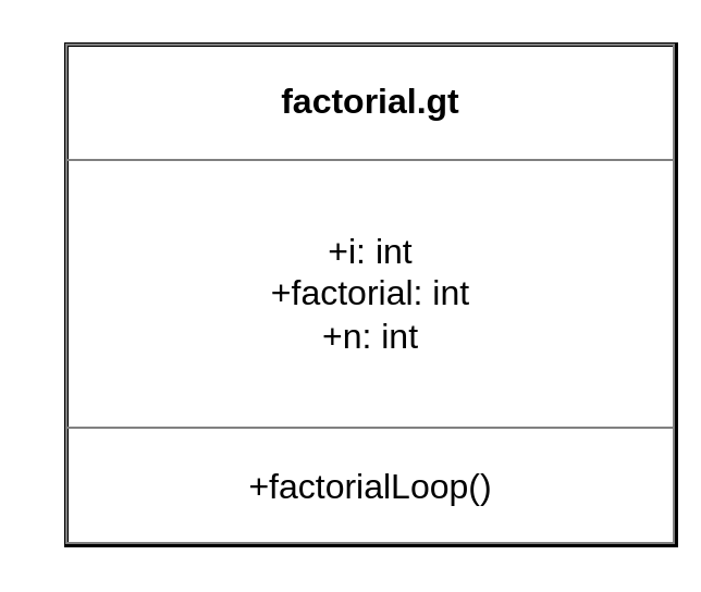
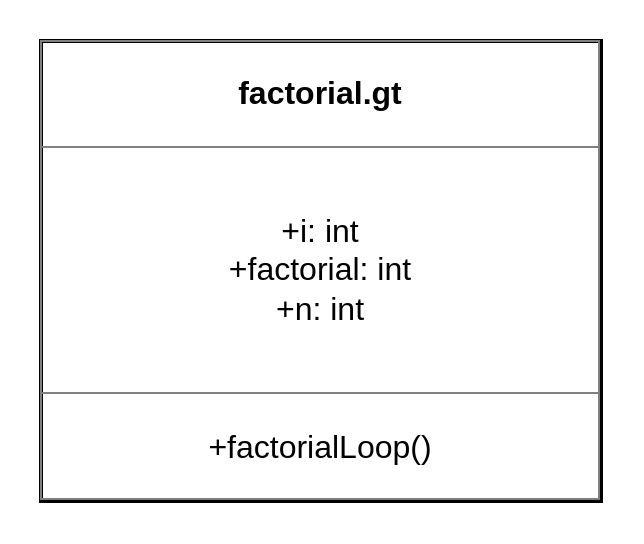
  <mxCell id="0" />
  <mxCell id="1" parent="0" />
- <mxCell id="2" value="&lt;table border=&quot;1&quot; width=&quot;100%&quot; height=&quot;100%&quot; cellpadding=&quot;4&quot; style=&quot;width: 100%; height: 100%; border-collapse: collapse; font-size: 16px;&quot;&gt;&lt;tbody&gt;&lt;tr&gt;&lt;th align=&quot;center&quot;&gt;&lt;font style=&quot;font-size: 16px;&quot;&gt;factorial.gt&lt;/font&gt;&lt;/th&gt;&lt;/tr&gt;&lt;tr&gt;&lt;td align=&quot;center&quot;&gt;+i: int&lt;br&gt;+factorial: int&lt;br&gt;+n: int&lt;/td&gt;&lt;/tr&gt;&lt;tr&gt;&lt;td align=&quot;center&quot;&gt;+factorialLoop()&lt;/td&gt;&lt;/tr&gt;&lt;/tbody&gt;&lt;/table&gt;" style="text;html=1;whiteSpace=wrap;strokeColor=default;fillColor=default;overflow=fill;strokeWidth=2;" vertex="1" parent="1"><mxGeometry x="30" y="20" width="280" height="230" as="geometry" /></mxCell>
+ <mxCell id="2" value="&lt;table border=&quot;1&quot; width=&quot;100%&quot; height=&quot;100%&quot; cellpadding=&quot;4&quot; style=&quot;width: 100%; height: 100%; border-collapse: collapse; font-size: 16px;&quot;&gt;&lt;tbody&gt;&lt;tr&gt;&lt;th align=&quot;center&quot;&gt;&lt;font style=&quot;font-size: 16px;&quot;&gt;factorial.gt&lt;/font&gt;&lt;/th&gt;&lt;/tr&gt;&lt;tr&gt;&lt;td align=&quot;center&quot;&gt;+i: int&lt;br&gt;+factorial: int&lt;br&gt;+n: int&lt;/td&gt;&lt;/tr&gt;&lt;tr&gt;&lt;td align=&quot;center&quot;&gt;+factorialLoop()&lt;/td&gt;&lt;/tr&gt;&lt;/tbody&gt;&lt;/table&gt;" style="text;html=1;whiteSpace=wrap;strokeColor=default;fillColor=default;overflow=fill;strokeWidth=2;" vertex="1" parent="1"><mxGeometry x="20" y="20" width="280" height="230" as="geometry" /></mxCell>
